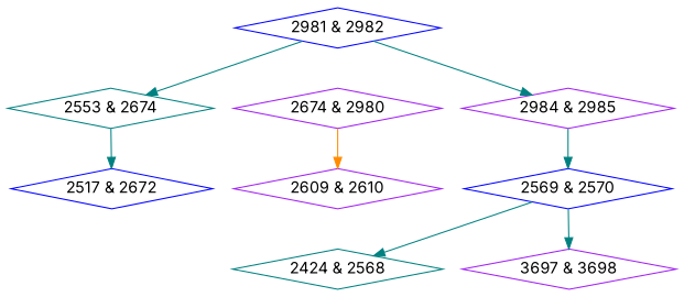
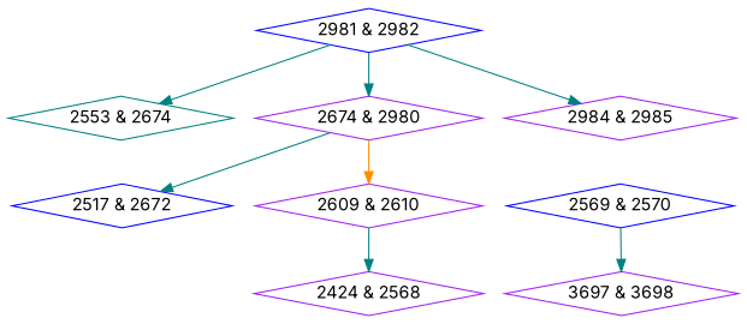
  digraph {
    fontname=Inter
    node [color=purple fontname=Inter shape=diamond]
    edge [color=teal fontname=Inter]
-   n1 [color=teal label="2424 & 2568"]
+   n1 [label="2424 & 2568"]
    n2 [color=blue label="2517 & 2672"]
    n3 [color=teal label="2553 & 2674"]
    n4 [label="2674 & 2980"]
    n5 [label="2609 & 2610"]
    n6 [color=blue label="2569 & 2570"]
    n7 [label="3697 & 3698"]
    n8 [color=blue label="2981 & 2982"]
    n9 [label="2984 & 2985"]
-   n3 -> n2
+   n4 -> n2
    n4 -> n5 [color=darkorange]
-   n6 -> n1
+   n5 -> n1
    n6 -> n7
    n8 -> n3
+   n8 -> n4
    n8 -> n9
-   n9 -> n6
  }
